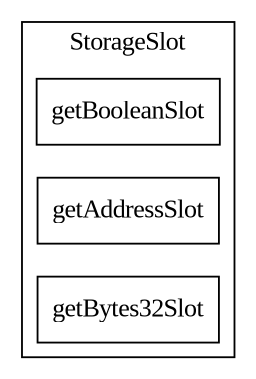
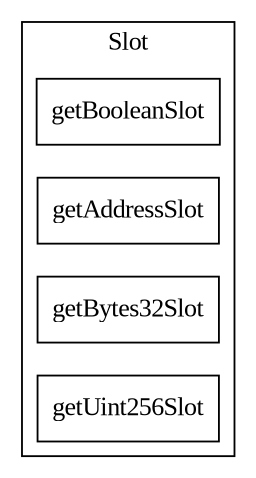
  strict digraph {
    rankdir=LR
    fontname="Liberation Serif"
    node [shape=box fontname="Liberation Serif"]
    n1 [label=getBooleanSlot]
    n2 [label=getAddressSlot]
    n3 [label=getBytes32Slot]
+   n4 [label=getUint256Slot]
    subgraph cluster_1 {
-     label=StorageSlot
+     label=Slot
      n1
      n2
      n3
+     n4
    }
    subgraph cluster_2 {
      label="[Solidity]"
    }
  }
